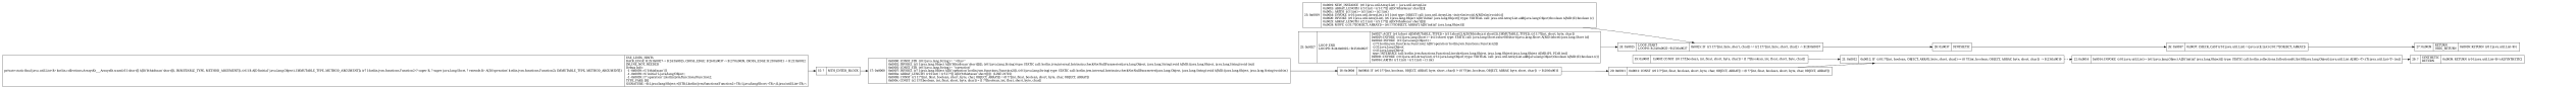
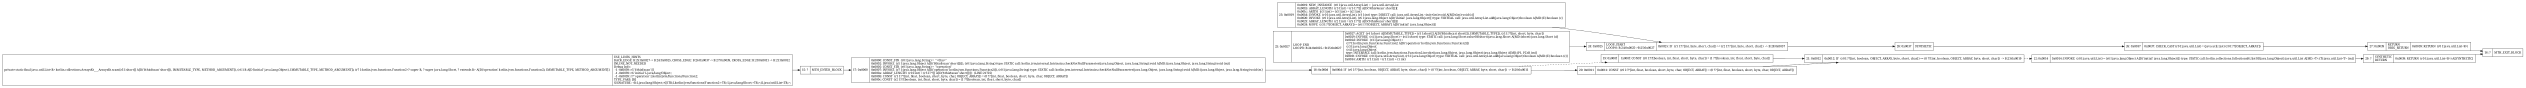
  digraph {
    fontname="Noto Serif"
    rankdir=LR
    node [fontname="Noto Serif" shape=record]
    edge [fontname="Noto Serif"]
    n1 [label="{15\:\ ?|MTH_ENTER_BLOCK\l}"]
    n2 [label="{17\:\ 0x0000|0x0000: CONST_STR  (r0 I:java.lang.String) =  \"\<this\>\" \l0x0002: INVOKE  (r5 I:java.lang.Object A[D('$this$scan' short[])]), (r0 I:java.lang.String) type: STATIC call: kotlin.jvm.internal.Intrinsics.checkNotNullParameter(java.lang.Object, java.lang.String):void A[MD:(java.lang.Object, java.lang.String):void (m)]\l0x0005: CONST_STR  (r0 I:java.lang.String) =  \"operation\" \l0x0007: INVOKE  (r7 I:java.lang.Object A[D('operation' kotlin.jvm.functions.Function2)]), (r0 I:java.lang.String) type: STATIC call: kotlin.jvm.internal.Intrinsics.checkNotNullParameter(java.lang.Object, java.lang.String):void A[MD:(java.lang.Object, java.lang.String):void (m)]\l0x000a: ARRAY_LENGTH  (r0 I:int) = (r5 I:??[] A[D('$this$scan' short[])])  (LINE:21725)\l0x000b: CONST  (r1 I:??[int, float, boolean, short, byte, char, OBJECT, ARRAY]) = (0 ??[int, float, boolean, short, byte, char, OBJECT, ARRAY]) \l0x000c: CONST  (r2 I:??[boolean, int, float, short, byte, char]) = (1 ??[boolean, int, float, short, byte, char]) \l}"]
    n3 [label="{18\:\ 0x000d|0x000d: IF  (r0 I:??[int, boolean, OBJECT, ARRAY, byte, short, char]) != (0 ??[int, boolean, OBJECT, ARRAY, byte, short, char])  \-\> B:20:0x0011 \l}"]
    n4 [label="{19\:\ 0x000f|0x000f: CONST  (r0 I:??[boolean, int, float, short, byte, char]) = (1 ??[boolean, int, float, short, byte, char]) \l}"]
    n5 [label="{20\:\ 0x0011|0x0011: CONST  (r0 I:??[int, float, boolean, short, byte, char, OBJECT, ARRAY]) = (0 ??[int, float, boolean, short, byte, char, OBJECT, ARRAY]) \l}"]
    n6 [label="{21\:\ 0x0012|0x0012: IF  (r0 I:??[int, boolean, OBJECT, ARRAY, byte, short, char]) == (0 ??[int, boolean, OBJECT, ARRAY, byte, short, char])  \-\> B:23:0x0019 \l}"]
    n7 [label="{22\:\ 0x0014|0x0014: INVOKE  (r0 I:java.util.List) = (r6 I:java.lang.Object A[D('initial' java.lang.Object)]) type: STATIC call: kotlin.collections.CollectionsKt.listOf(java.lang.Object):java.util.List A[MD:\<T\>:(T):java.util.List\<T\> (m)]\l}"]
    n8 [label="{29\:\ ?|SYNTHETIC\lRETURN\l|0x0039: RETURN  (r0 I:java.util.List\<R\>) A[SYNTHETIC]\l}"]
    n9 [label="{23\:\ 0x0019|0x0019: NEW_INSTANCE  (r0 I:java.util.ArrayList) =  java.util.ArrayList \l0x001b: ARRAY_LENGTH  (r3 I:int) = (r5 I:??[] A[D('$this$scan' short[])]) \l0x001c: ARITH  (r3 I:int) = (r3 I:int) + (r2 I:int) \l0x001d: INVOKE  (r0 I:java.util.ArrayList), (r3 I:int) type: DIRECT call: java.util.ArrayList.\<init\>(int):void A[MD:(int):void (c)]\l0x0020: INVOKE  (r0 I:java.util.ArrayList), (r6 I:java.lang.Object A[D('initial' java.lang.Object)]) type: VIRTUAL call: java.util.ArrayList.add(java.lang.Object):boolean A[MD:(E):boolean (c)]\l0x0023: ARRAY_LENGTH  (r2 I:int) = (r5 I:??[] A[D('$this$scan' short[])]) \l0x0024: MOVE  (r3 I:??[OBJECT, ARRAY]) = (r6 I:??[OBJECT, ARRAY] A[D('initial' java.lang.Object)]) \l}"]
    n10 [label="{24\:\ 0x0025|LOOP_START\lLOOP:0: B:24:0x0025\-\>B:25:0x0027\l|0x0025: IF  (r1 I:??[int, byte, short, char]) \>= (r2 I:??[int, byte, short, char])  \-\> B:28:0x0037 \l}"]
+   n11 [label="{16\:\ ?|MTH_EXIT_BLOCK\l}"]
    n12 [label="{28\:\ 0x0037|SYNTHETIC\l}"]
    n13 [label="{25\:\ 0x0027|LOOP_END\lLOOP:0: B:24:0x0025\-\>B:25:0x0027\l|0x0027: AGET  (r4 I:short A[IMMUTABLE_TYPE]) = (r5 I:short[] A[D('$this$scan' short[]), IMMUTABLE_TYPE]), (r1 I:??[int, short, byte, char]) \l0x0029: INVOKE  (r4 I:java.lang.Short) = (r4 I:short) type: STATIC call: java.lang.Short.valueOf(short):java.lang.Short A[MD:(short):java.lang.Short (c)]\l0x002d: INVOKE  (r3 I:java.lang.Object) = \l  (r7 I:kotlin.jvm.functions.Function2 A[D('operation' kotlin.jvm.functions.Function2)])\l  (r3 I:java.lang.Object)\l  (r4 I:java.lang.Object)\l type: INTERFACE call: kotlin.jvm.functions.Function2.invoke(java.lang.Object, java.lang.Object):java.lang.Object A[MD:(P1, P2):R (m)]\l0x0031: INVOKE  (r0 I:java.util.ArrayList), (r3 I:java.lang.Object) type: VIRTUAL call: java.util.ArrayList.add(java.lang.Object):boolean A[MD:(E):boolean (c)]\l0x0034: ARITH  (r1 I:int) = (r1 I:int) + (1 int) \l}"]
    n14 [label="{26\:\ 0x0037|0x0037: CHECK_CAST (r0 I:java.util.List) = (java.util.List) (r0 I:??[OBJECT, ARRAY]) \l}"]
    n15 [label="{27\:\ 0x0039|RETURN\lORIG_RETURN\l|0x0039: RETURN  (r0 I:java.util.List\<R\>) \l}"]
    n16 [label="{private static final java.util.List\<R\> kotlin.collections.ArraysKt___ArraysKt.scan((r5 I:short[] A[D('$this$scan' short[]), IMMUTABLE_TYPE, METHOD_ARGUMENT]), (r6 I:R A[D('initial' java.lang.Object), IMMUTABLE_TYPE, METHOD_ARGUMENT]), (r7 I:kotlin.jvm.functions.Function2\<? super R, ? super java.lang.Short, ? extends R\> A[D('operation' kotlin.jvm.functions.Function2), IMMUTABLE_TYPE, METHOD_ARGUMENT]))  | USE_LINES_HINTS\lBACK_EDGE: B:25:0x0027 \-\> B:24:0x0025, CROSS_EDGE: B:26:0x0037 \-\> B:27:0x0039, CROSS_EDGE: B:20:0x0011 \-\> B:21:0x0012\lINLINE_NOT_NEEDED\lDebug Info:\l  \-1 \-0x0039: r5 '$this$scan' [S\l  \-1 \-0x0039: r6 'initial' Ljava\/lang\/Object;\l  \-1 \-0x0039: r7 'operation' Lkotlin\/jvm\/functions\/Function2;\lTYPE_VARS: [R]\lSIGNATURE: \<R:Ljava\/lang\/Object;\>([STR;Lkotlin\/jvm\/functions\/Function2\<\-TR;\-Ljava\/lang\/Short;+TR;\>;)Ljava\/util\/List\<TR;\>;\l}"]
    n1 -> n2
    n2 -> n3
+   n3 -> n4 [style=dashed]
    n3 -> n5
    n4 -> n6
    n5 -> n6
    n6 -> n7 [style=dashed]
    n7 -> n8
+   n8 -> n11
    n9 -> n10
    n10 -> n12
    n12 -> n14
    n13 -> n10
    n14 -> n15
+   n15 -> n11
    n16 -> n1
  }
